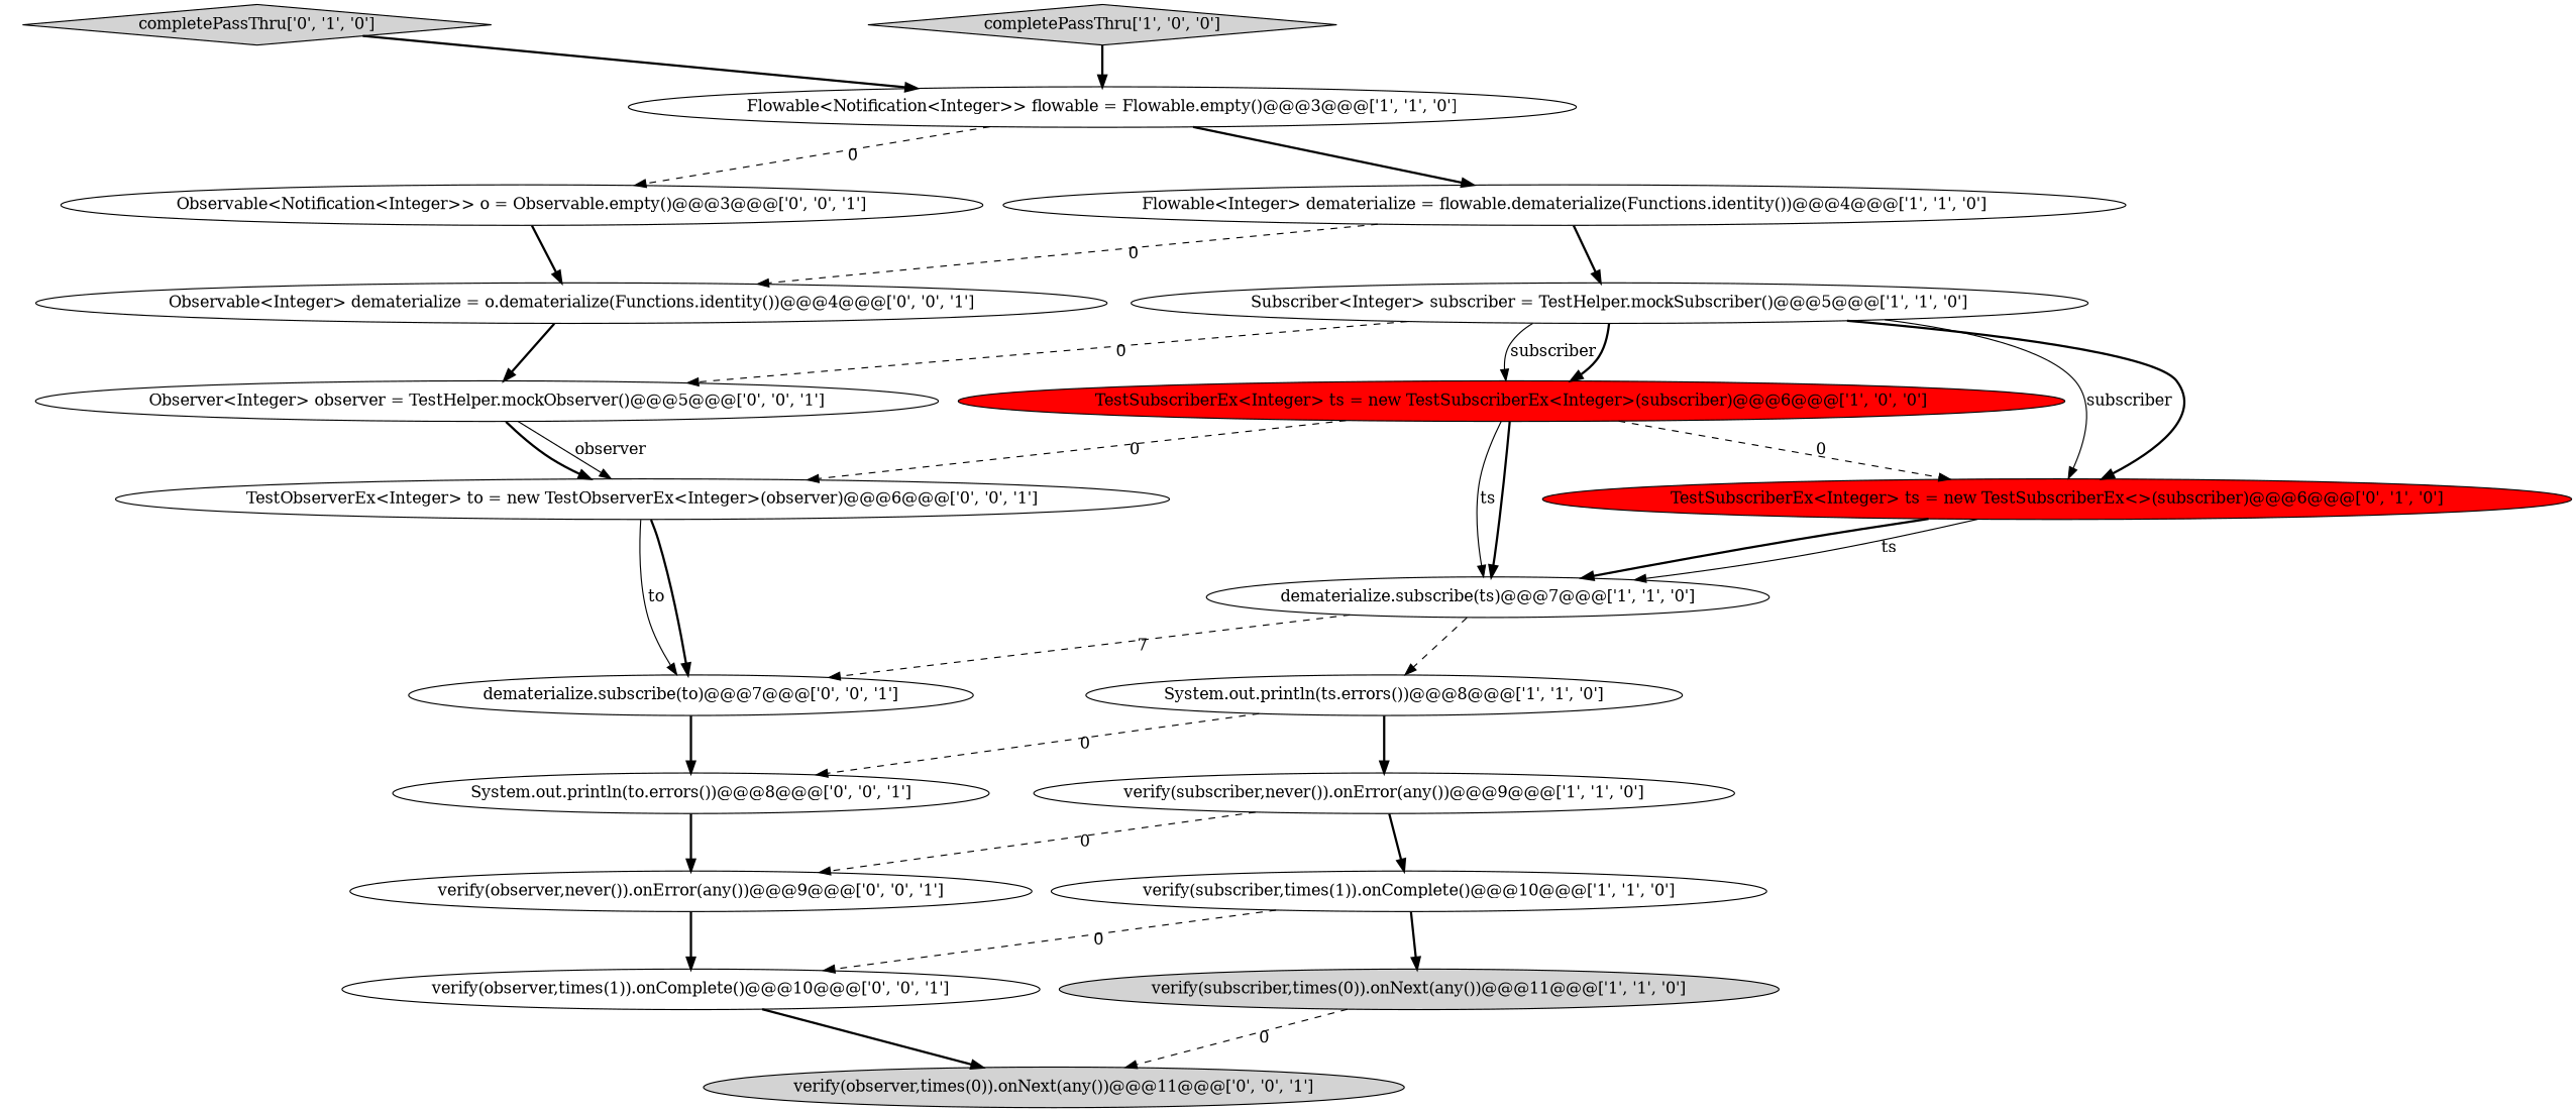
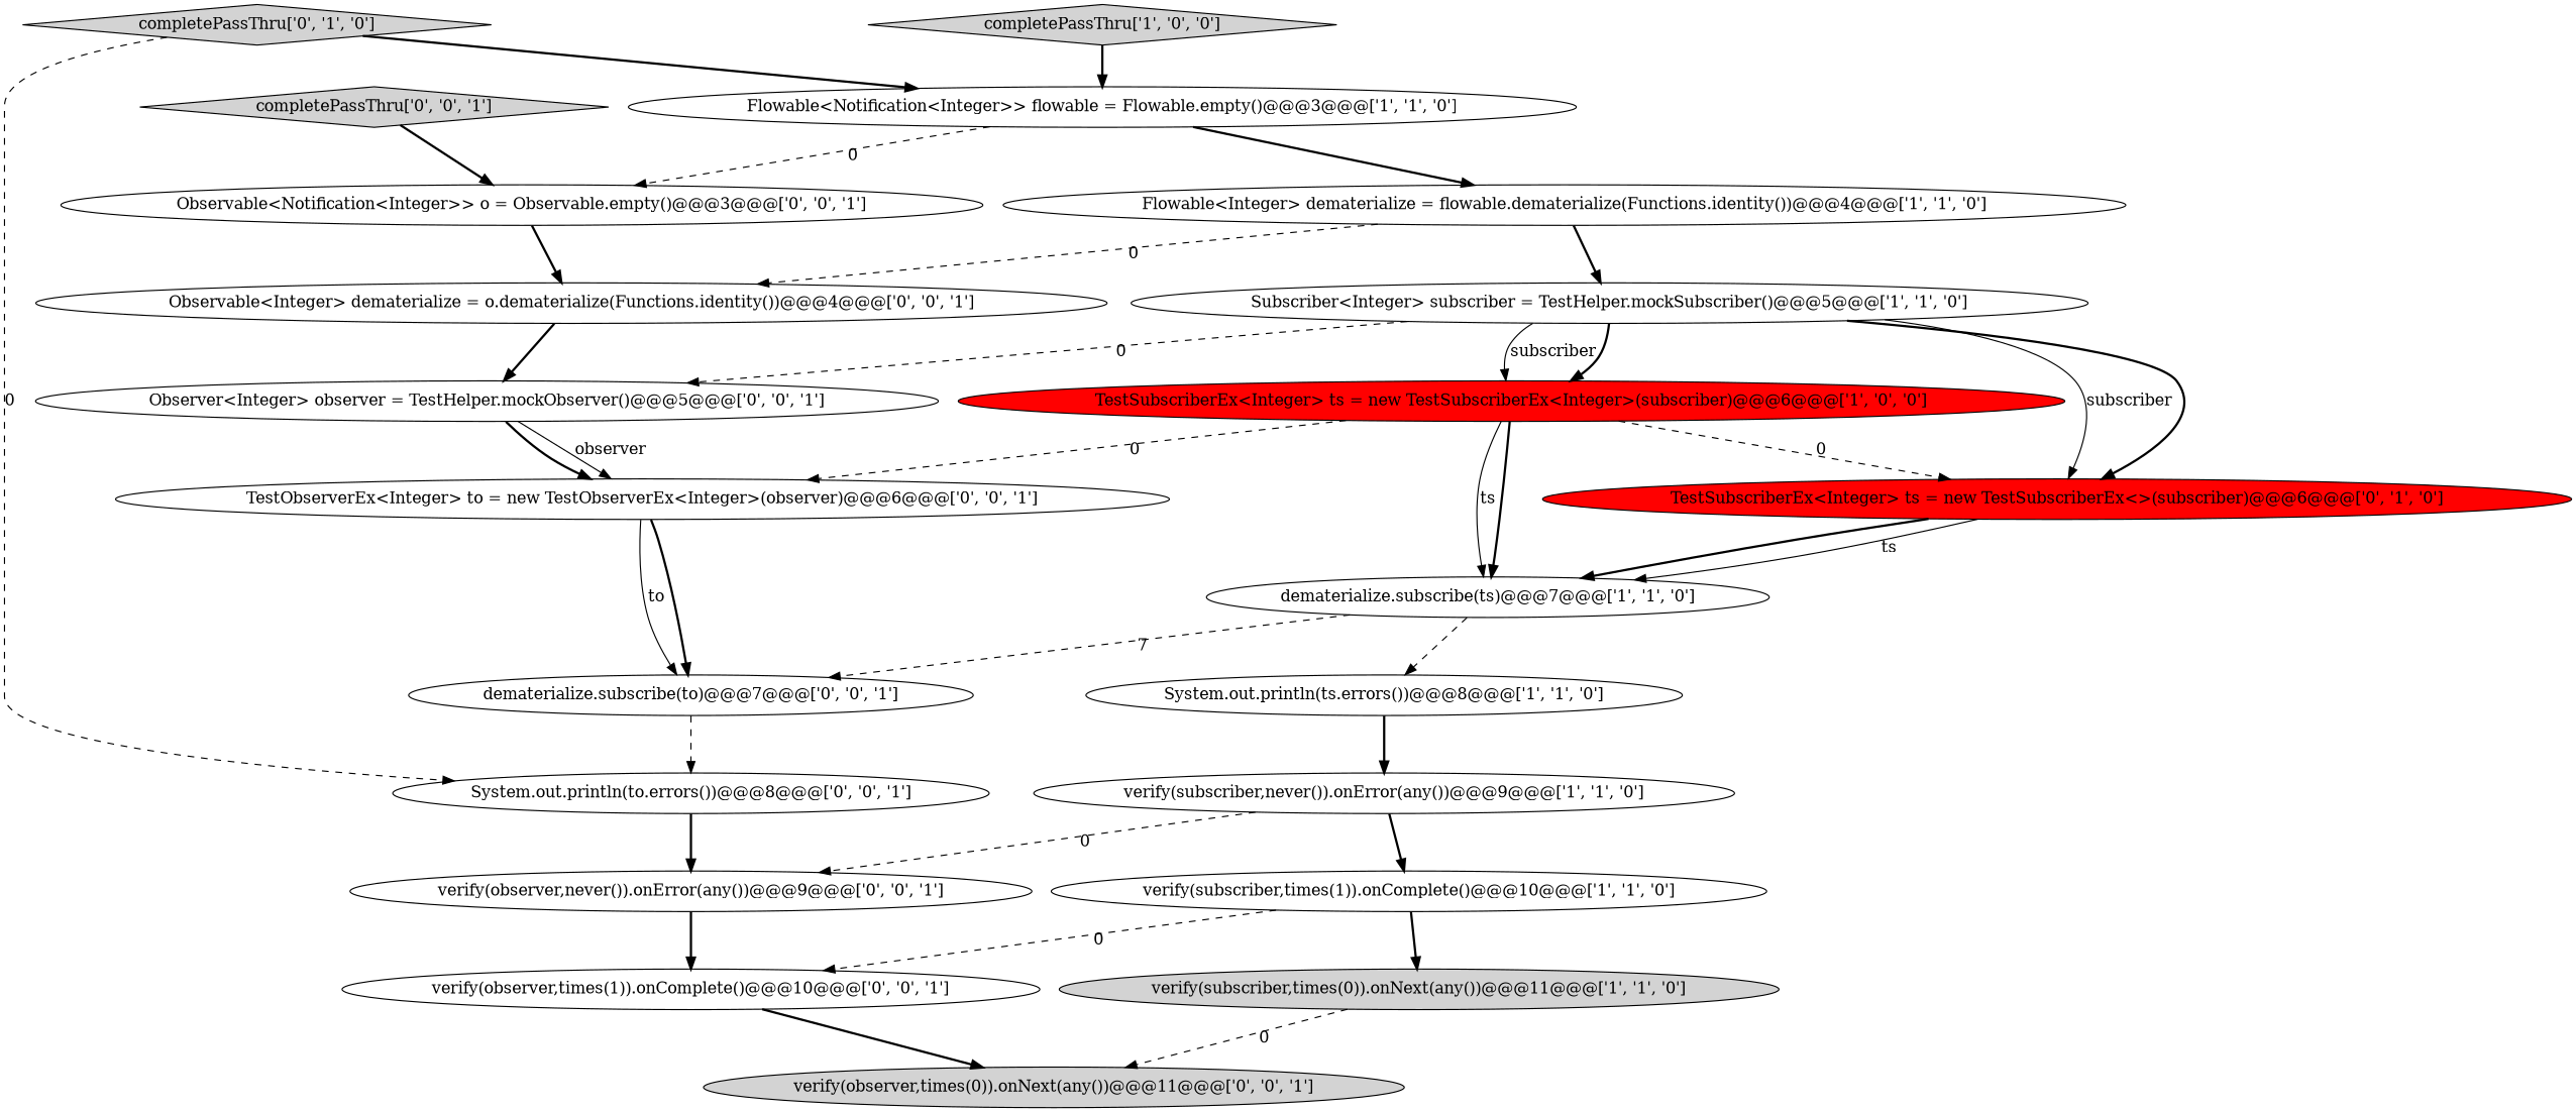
  digraph {
    node [fillcolor=white shape=ellipse style=filled]
    edge [style=bold]
    n1 [fillcolor=red label="TestSubscriberEx<Integer> ts = new TestSubscriberEx<>(subscriber)@@@6@@@['0', '1', '0']"]
    n2 [label="dematerialize.subscribe(ts)@@@7@@@['1', '1', '0']"]
    n3 [label="dematerialize.subscribe(to)@@@7@@@['0', '0', '1']"]
    n4 [label="System.out.println(ts.errors())@@@8@@@['1', '1', '0']"]
    n5 [label="System.out.println(to.errors())@@@8@@@['0', '0', '1']"]
    n6 [label="verify(observer,never()).onError(any())@@@9@@@['0', '0', '1']"]
    n7 [label="verify(subscriber,times(1)).onComplete()@@@10@@@['1', '1', '0']"]
    n8 [label="verify(observer,times(1)).onComplete()@@@10@@@['0', '0', '1']"]
    n9 [fillcolor=lightgray label="verify(subscriber,times(0)).onNext(any())@@@11@@@['1', '1', '0']"]
    n10 [fillcolor=lightgray label="verify(observer,times(0)).onNext(any())@@@11@@@['0', '0', '1']"]
    n11 [fillcolor=lightgray label="completePassThru['0', '1', '0']" shape=diamond]
    n12 [label="Flowable<Notification<Integer>> flowable = Flowable.empty()@@@3@@@['1', '1', '0']"]
    n13 [label="Observable<Notification<Integer>> o = Observable.empty()@@@3@@@['0', '0', '1']"]
    n14 [label="Flowable<Integer> dematerialize = flowable.dematerialize(Functions.identity())@@@4@@@['1', '1', '0']"]
    n15 [label="Subscriber<Integer> subscriber = TestHelper.mockSubscriber()@@@5@@@['1', '1', '0']"]
    n16 [label="Observer<Integer> observer = TestHelper.mockObserver()@@@5@@@['0', '0', '1']"]
    n17 [fillcolor=red label="TestSubscriberEx<Integer> ts = new TestSubscriberEx<Integer>(subscriber)@@@6@@@['1', '0', '0']"]
    n18 [label="TestObserverEx<Integer> to = new TestObserverEx<Integer>(observer)@@@6@@@['0', '0', '1']"]
    n19 [label="Observable<Integer> dematerialize = o.dematerialize(Functions.identity())@@@4@@@['0', '0', '1']"]
    n20 [label="verify(subscriber,never()).onError(any())@@@9@@@['1', '1', '0']"]
    n21 [fillcolor=lightgray label="completePassThru['1', '0', '0']" shape=diamond]
+   n22 [fillcolor=lightgray label="completePassThru['0', '0', '1']" shape=diamond]
    n1 -> n2 [label=ts style=solid]
    n1 -> n2
    n2 -> n3 [label=7 style=dashed]
    n2 -> n4 [style=dashed]
-   n3 -> n5
-   n4 -> n5 [label=0 style=dashed]
+   n3 -> n5 [style=dashed]
+   n11 -> n5 [label=0 style=dashed]
    n4 -> n20
    n5 -> n6
    n6 -> n8
    n7 -> n8 [label=0 style=dashed]
    n7 -> n9
    n8 -> n10
    n9 -> n10 [label=0 style=dashed]
    n11 -> n12
    n12 -> n13 [label=0 style=dashed]
    n12 -> n14
    n13 -> n19
    n14 -> n15
    n14 -> n19 [label=0 style=dashed]
    n15 -> n1 [label=subscriber style=solid]
    n15 -> n1
    n15 -> n16 [label=0 style=dashed]
    n15 -> n17 [label=subscriber style=solid]
    n15 -> n17
    n16 -> n18 [label=observer style=solid]
    n16 -> n18
    n17 -> n1 [label=0 style=dashed]
    n17 -> n2 [label=ts style=solid]
    n17 -> n2
    n17 -> n18 [label=0 style=dashed]
    n18 -> n3
    n18 -> n3 [label=to style=solid]
    n19 -> n16
    n20 -> n6 [label=0 style=dashed]
    n20 -> n7
    n21 -> n12
+   n22 -> n13
  }
